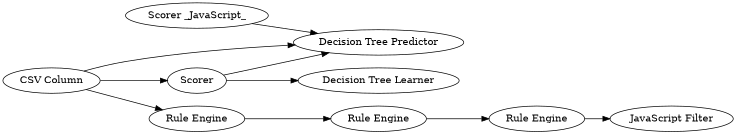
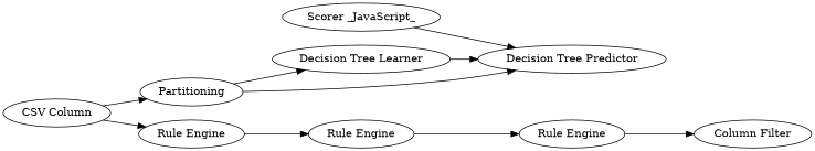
  digraph {
    rankdir=LR
-   n1 [label=Scorer]
+   n1 [label=Partitioning]
    n2 [label="Decision Tree Learner"]
    n3 [label="Decision Tree Predictor"]
    n4 [label="Scorer _JavaScript_"]
    n5 [label="Rule Engine"]
    n6 [label="Rule Engine"]
    n7 [label="Rule Engine"]
-   n8 [label="JavaScript Filter"]
+   n8 [label="Column Filter"]
    n9 [label="CSV Column"]
    n1 -> n2
    n1 -> n3
-   n9 -> n3
+   n2 -> n3
    n4 -> n3
    n5 -> n6
    n6 -> n7
    n7 -> n8
    n9 -> n1
    n9 -> n5
  }
